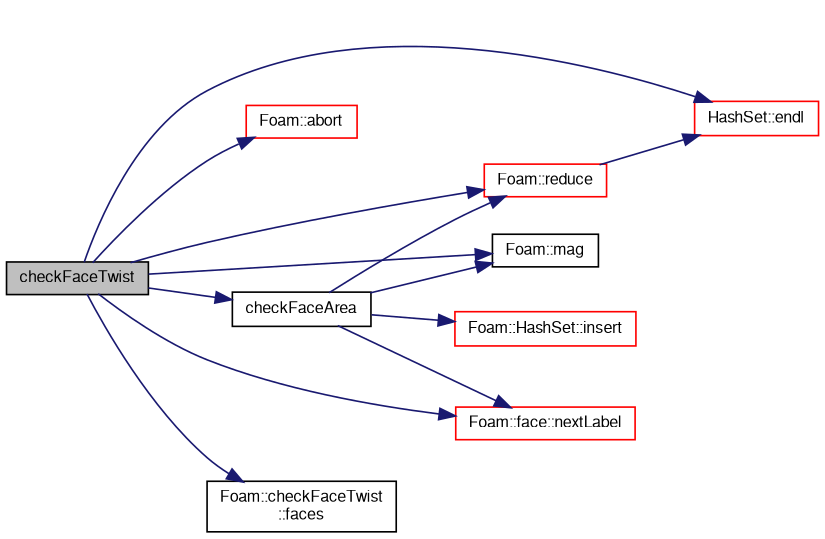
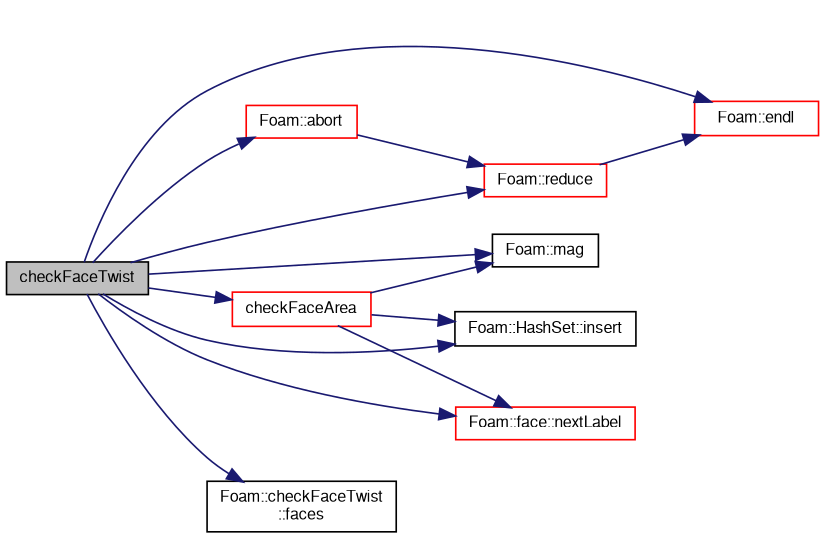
  digraph {
    rankdir=LR
    node [color=red fontname=FreeSans fontsize=10 shape=record]
    edge [color=midnightblue fontname=FreeSans fontsize=10 labelfontname=FreeSans labelfontsize=10 style=solid]
    n1 [color=black fillcolor=grey75 fontcolor=black height=0.2 label=checkFaceTwist style=filled width=0.4]
    n2 [height=0.2 label="Foam::abort" width=0.4]
-   n3 [color=black height=0.2 label=checkFaceArea width=0.4]
+   n3 [height=0.2 label=checkFaceArea width=0.4]
    n4 [color=black height=0.2 label="Foam::mag" width=0.4]
-   n5 [height=0.2 label="Foam::HashSet::insert" width=0.4]
+   n5 [color=black height=0.2 label="Foam::HashSet::insert" width=0.4]
    n6 [height=0.2 label="Foam::reduce" width=0.4]
-   n7 [height=0.2 label="HashSet::endl" width=0.4]
+   n7 [height=0.2 label="Foam::endl" width=0.4]
    n8 [color=black height=0.2 label="Foam::checkFaceTwist\l::faces" width=0.4]
    n9 [height=0.2 label="Foam::face::nextLabel" width=0.4]
    n1 -> n2
    n1 -> n3
    n1 -> n4
+   n1 -> n5
    n1 -> n6
    n1 -> n7
    n1 -> n8
    n1 -> n9
    n3 -> n4
    n3 -> n5
-   n3 -> n6
+   n2 -> n6
    n3 -> n9
    n6 -> n7
  }
